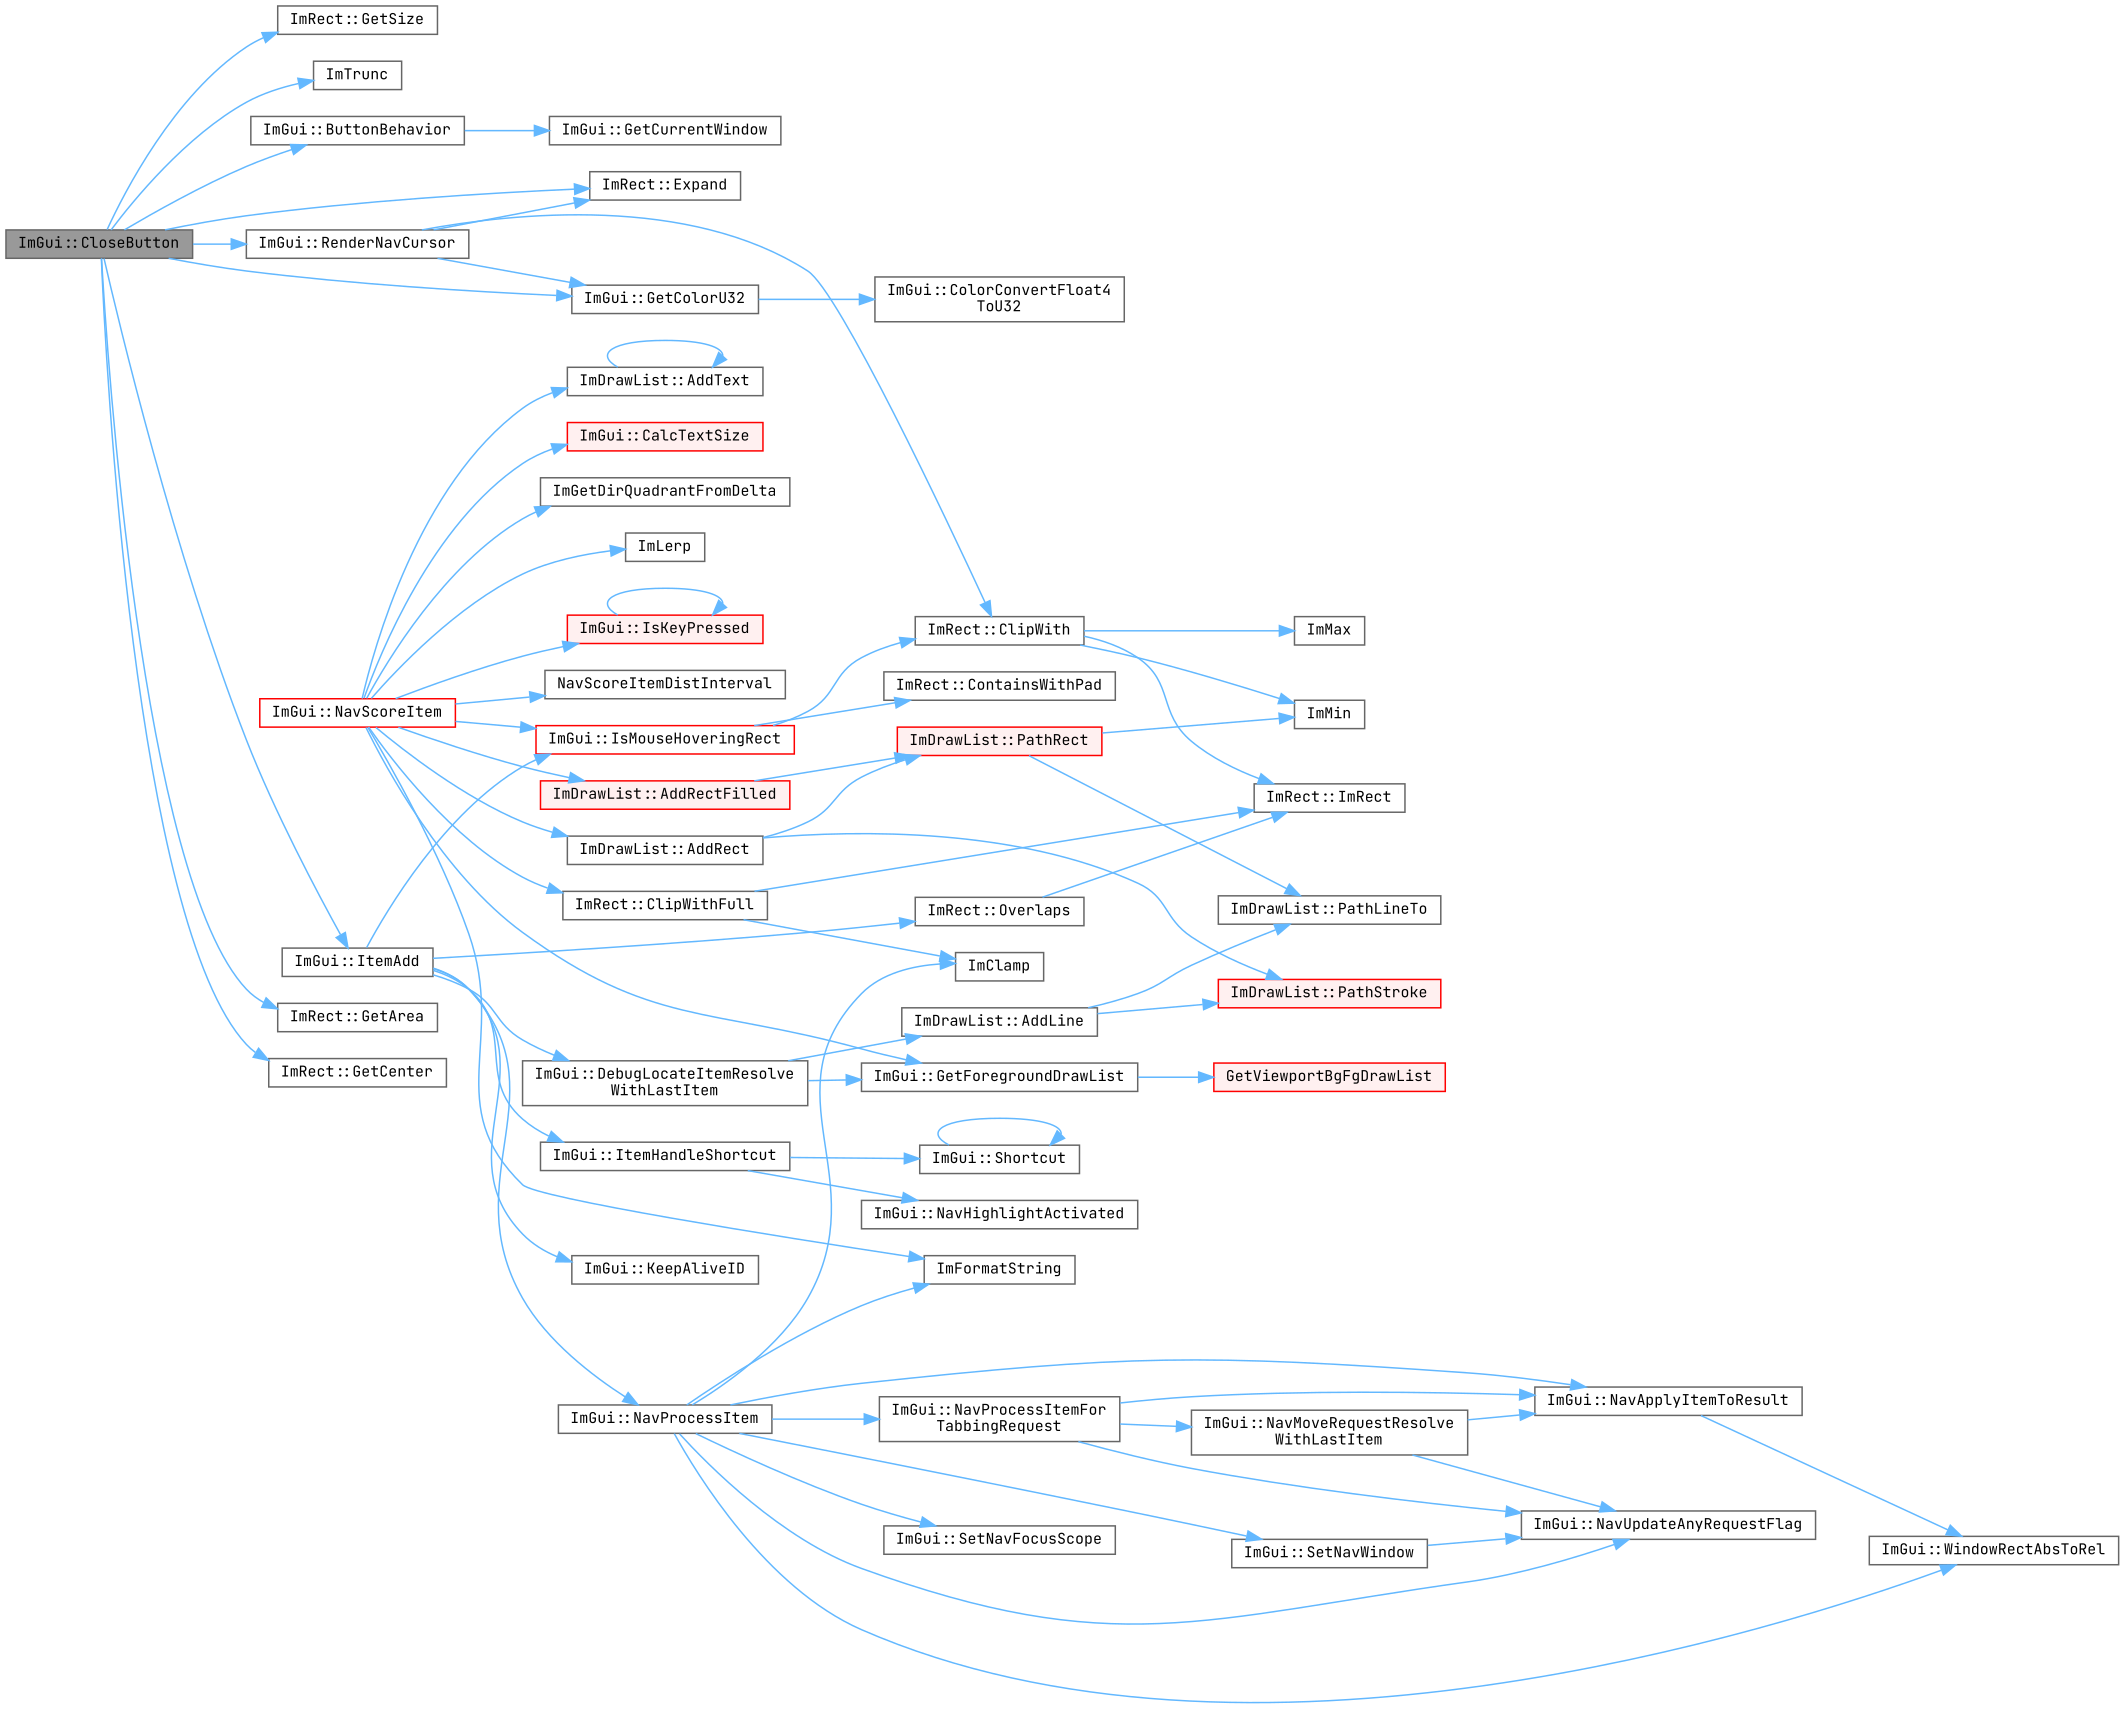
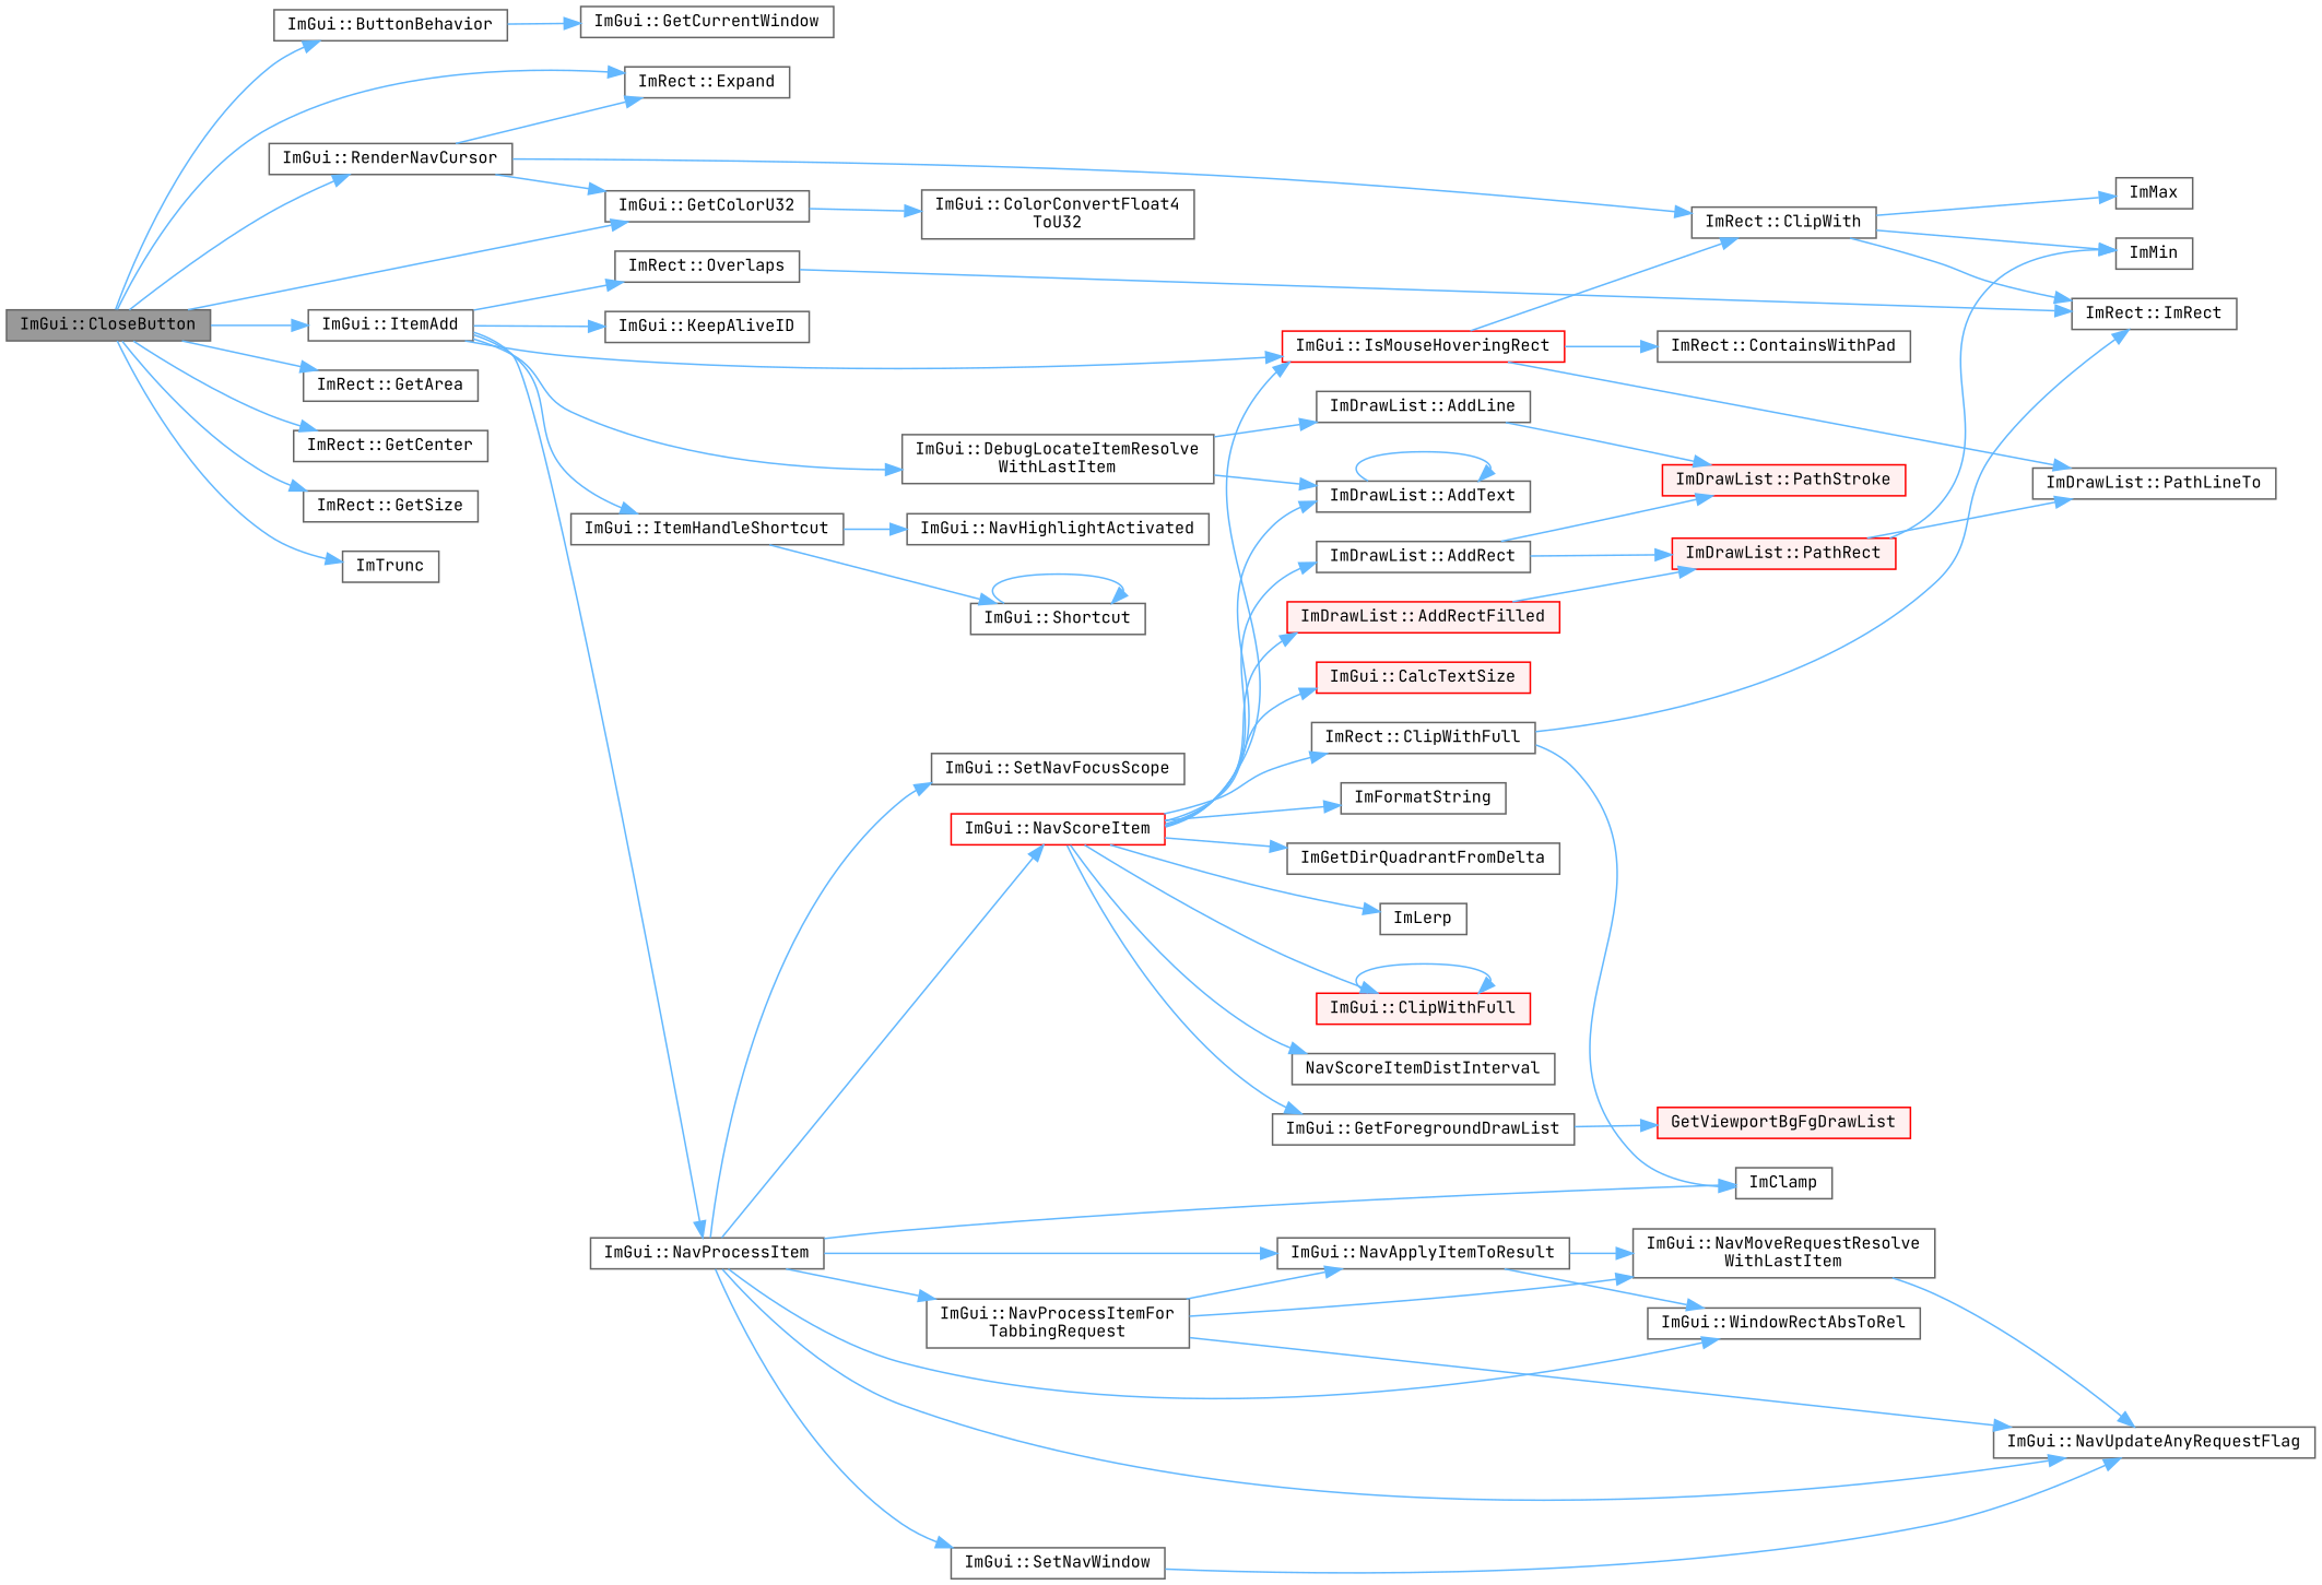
  digraph {
    fontname="JetBrains Mono"
    rankdir=LR
    node [color=grey40 fillcolor=white fontname="JetBrains Mono" fontsize=10 shape=box style=filled]
    edge [color=steelblue1 fontname="JetBrains Mono" fontsize=10 labelfontname=Helvetica labelfontsize=10 style=solid]
    n1 [color=gray40 fillcolor=grey60 fontcolor=black height=0.2 label="ImGui::CloseButton" width=0.4]
    n2 [height=0.2 label="ImGui::ButtonBehavior" width=0.4]
    n3 [height=0.2 label="ImRect::Expand" width=0.4]
    n4 [height=0.2 label="ImRect::GetArea" width=0.4]
    n5 [height=0.2 label="ImRect::GetCenter" width=0.4]
    n6 [height=0.2 label="ImGui::GetColorU32" width=0.4]
    n7 [height=0.2 label="ImRect::GetSize" width=0.4]
    n8 [height=0.2 label=ImTrunc width=0.4]
    n9 [height=0.2 label="ImGui::ItemAdd" width=0.4]
    n10 [height=0.2 label="ImGui::RenderNavCursor" width=0.4]
    n11 [height=0.2 label="ImGui::GetCurrentWindow" width=0.4]
    n12 [height=0.2 label="ImGui::ColorConvertFloat4\lToU32" width=0.4]
    n13 [height=0.2 label="ImGui::DebugLocateItemResolve\lWithLastItem" width=0.4]
    n14 [color=red height=0.2 label="ImGui::IsMouseHoveringRect" width=0.4]
    n15 [height=0.2 label="ImGui::ItemHandleShortcut" width=0.4]
    n16 [height=0.2 label="ImGui::KeepAliveID" width=0.4]
    n17 [height=0.2 label="ImGui::NavProcessItem" width=0.4]
    n18 [height=0.2 label="ImRect::Overlaps" width=0.4]
    n19 [height=0.2 label="ImRect::ClipWith" width=0.4]
    n20 [height=0.2 label="ImDrawList::AddLine" width=0.4]
    n21 [height=0.2 label="ImGui::GetForegroundDrawList" width=0.4]
    n22 [height=0.2 label="ImRect::ContainsWithPad" width=0.4]
    n23 [height=0.2 label="ImGui::NavHighlightActivated" width=0.4]
    n24 [height=0.2 label="ImGui::Shortcut" width=0.4]
    n25 [height=0.2 label=ImClamp width=0.4]
    n26 [height=0.2 label="ImGui::NavApplyItemToResult" width=0.4]
    n27 [height=0.2 label="ImGui::WindowRectAbsToRel" width=0.4]
    n28 [height=0.2 label="ImGui::NavProcessItemFor\lTabbingRequest" width=0.4]
    n29 [height=0.2 label="ImGui::NavUpdateAnyRequestFlag" width=0.4]
    n30 [color=red height=0.2 label="ImGui::NavScoreItem" width=0.4]
    n31 [height=0.2 label="ImGui::SetNavFocusScope" width=0.4]
    n32 [height=0.2 label="ImGui::SetNavWindow" width=0.4]
    n33 [height=0.2 label="ImRect::ImRect" width=0.4]
    n34 [height=0.2 label="ImDrawList::PathLineTo" width=0.4]
    n35 [color=red fillcolor="#FFF0F0" height=0.2 label="ImDrawList::PathStroke" width=0.4]
    n36 [height=0.2 label="ImDrawList::AddRect" width=0.4]
    n37 [color=red fillcolor="#FFF0F0" height=0.2 label="ImDrawList::PathRect" width=0.4]
    n38 [color=red fillcolor="#FFF0F0" height=0.2 label=GetViewportBgFgDrawList width=0.4]
    n39 [height=0.2 label=ImMin width=0.4]
    n40 [height=0.2 label=ImMax width=0.4]
    n41 [height=0.2 label="ImGui::NavMoveRequestResolve\lWithLastItem" width=0.4]
    n42 [color=red fillcolor="#FFF0F0" height=0.2 label="ImDrawList::AddRectFilled" width=0.4]
    n43 [height=0.2 label="ImDrawList::AddText" width=0.4]
    n44 [color=red fillcolor="#FFF0F0" height=0.2 label="ImGui::CalcTextSize" width=0.4]
    n45 [height=0.2 label="ImRect::ClipWithFull" width=0.4]
    n46 [height=0.2 label=ImFormatString width=0.4]
    n47 [height=0.2 label=ImGetDirQuadrantFromDelta width=0.4]
    n48 [height=0.2 label=ImLerp width=0.4]
-   n49 [color=red fillcolor="#FFF0F0" height=0.2 label="ImGui::IsKeyPressed" width=0.4]
+   n49 [color=red fillcolor="#FFF0F0" height=0.2 label="ImGui::ClipWithFull" width=0.4]
    n50 [height=0.2 label=NavScoreItemDistInterval width=0.4]
    n1 -> n2
    n1 -> n3
    n1 -> n4
    n1 -> n5
    n1 -> n6
    n1 -> n7
    n1 -> n8
    n1 -> n9
    n1 -> n10
    n2 -> n11
    n6 -> n12
    n9 -> n13
    n9 -> n14
    n9 -> n15
    n9 -> n16
    n9 -> n17
    n9 -> n18
    n10 -> n3
    n10 -> n6
    n10 -> n19
    n13 -> n20
-   n13 -> n21
+   n13 -> n43
    n14 -> n19
    n14 -> n22
    n15 -> n23
    n15 -> n24
    n17 -> n25
    n17 -> n26
    n17 -> n27
    n17 -> n28
    n17 -> n29
-   n17 -> n46
+   n17 -> n30
    n17 -> n31
    n17 -> n32
    n18 -> n33
    n19 -> n33
    n19 -> n39
    n19 -> n40
-   n20 -> n34
+   n14 -> n34
    n20 -> n35
    n21 -> n38
    n24 -> n24
    n26 -> n27
    n28 -> n26
    n28 -> n29
    n28 -> n41
    n30 -> n14
    n30 -> n21
    n30 -> n36
    n30 -> n42
    n30 -> n43
    n30 -> n44
    n30 -> n45
    n30 -> n46
    n30 -> n47
    n30 -> n48
    n30 -> n49
    n30 -> n50
    n32 -> n29
    n36 -> n35
    n36 -> n37
    n37 -> n34
    n37 -> n39
-   n41 -> n26
+   n26 -> n41
    n41 -> n29
    n42 -> n37
    n43 -> n43
    n45 -> n25
    n45 -> n33
    n49 -> n49
  }
